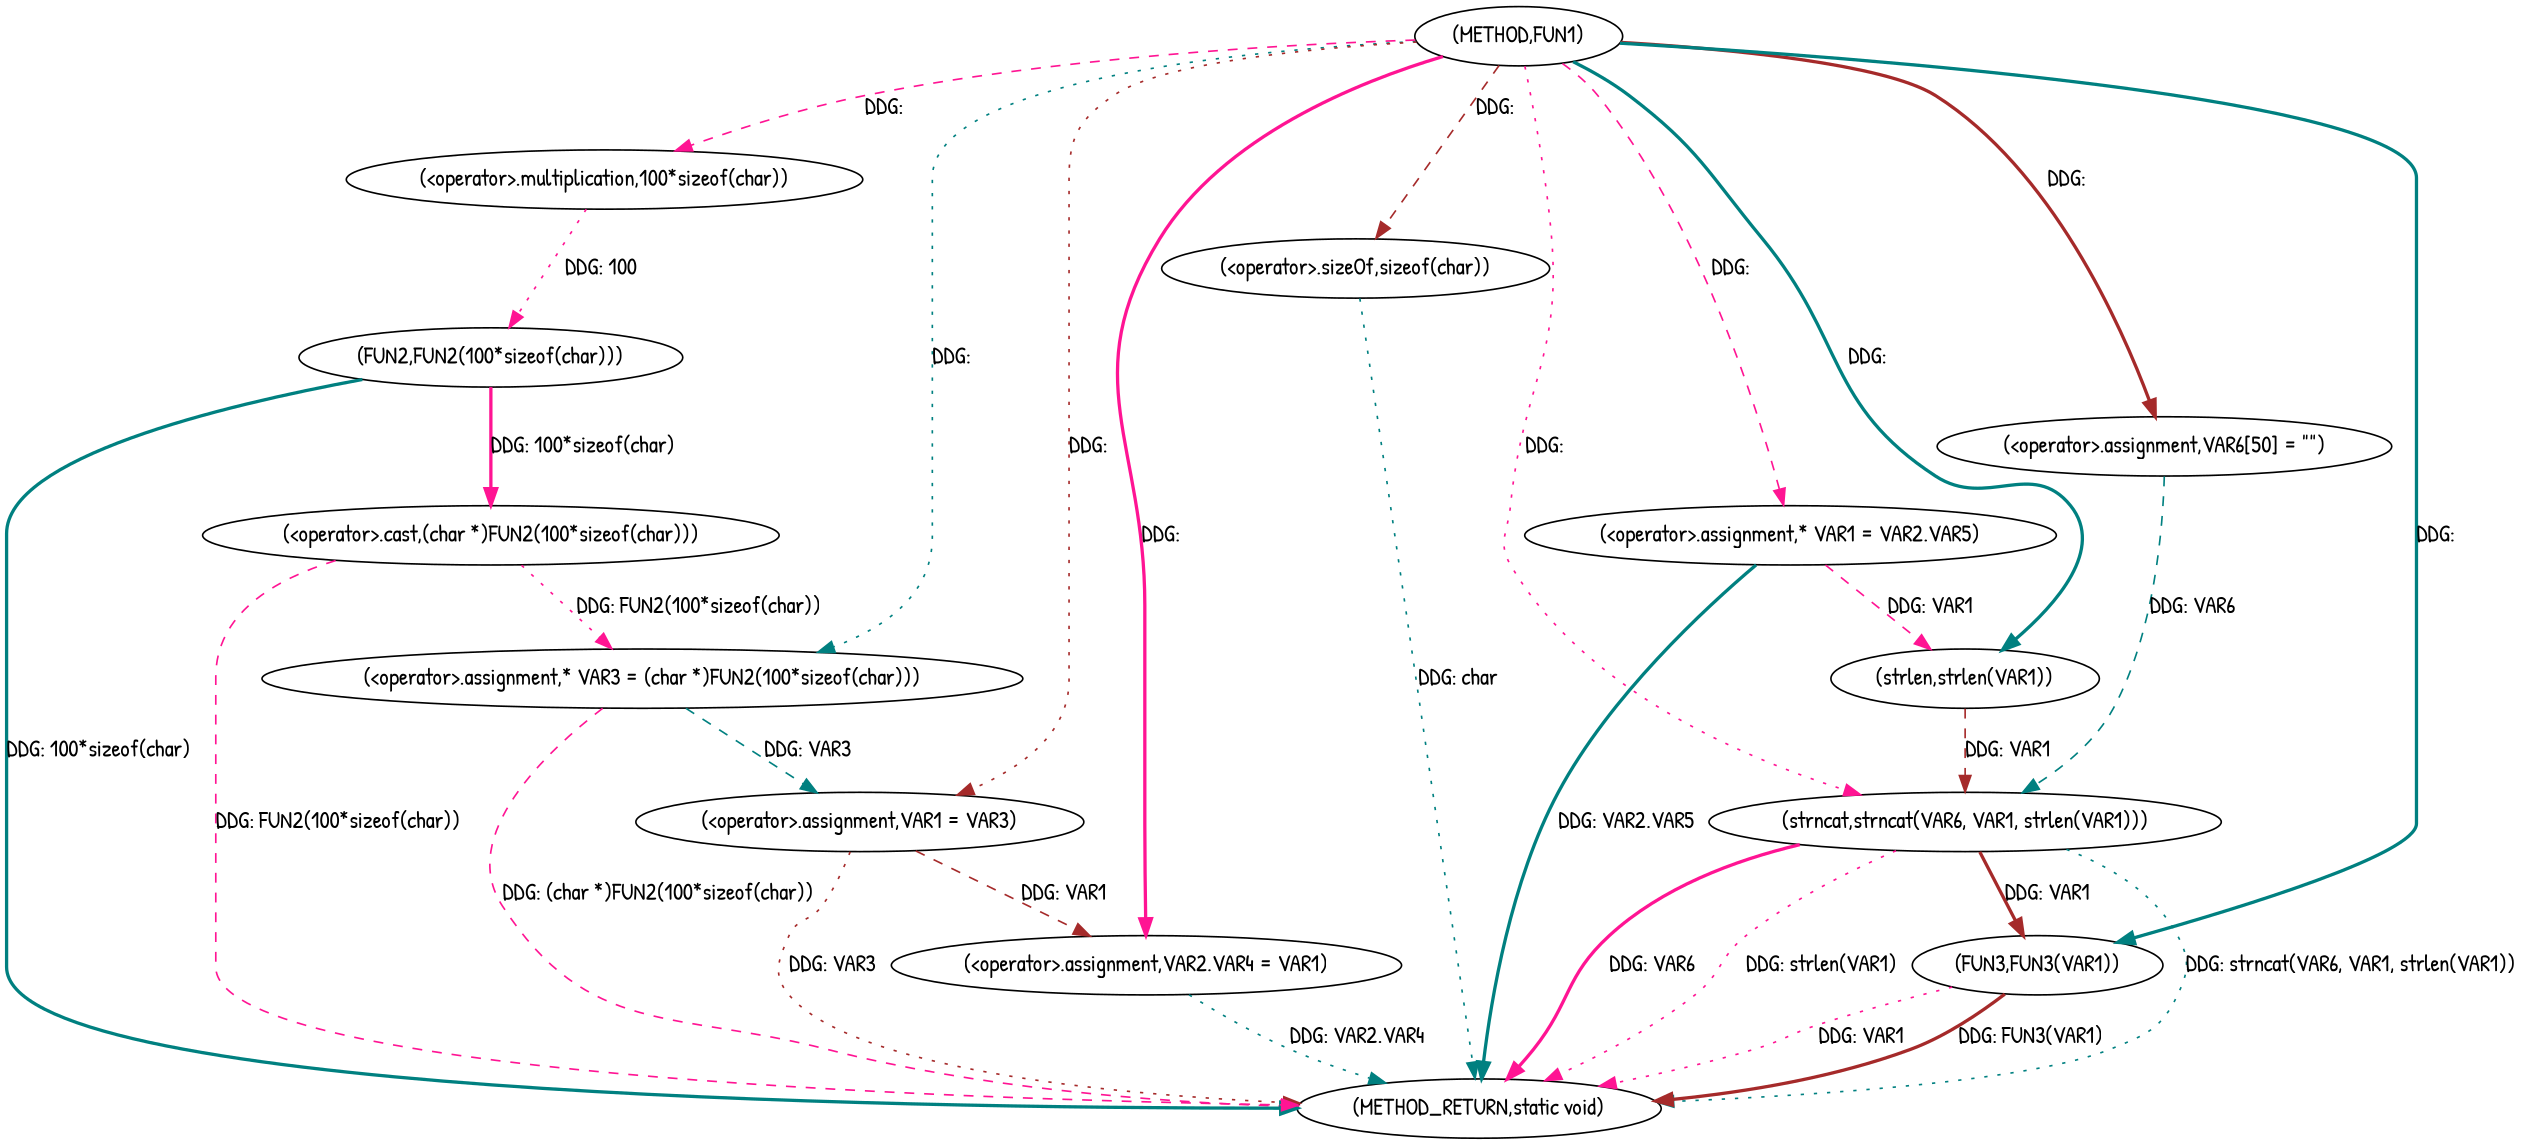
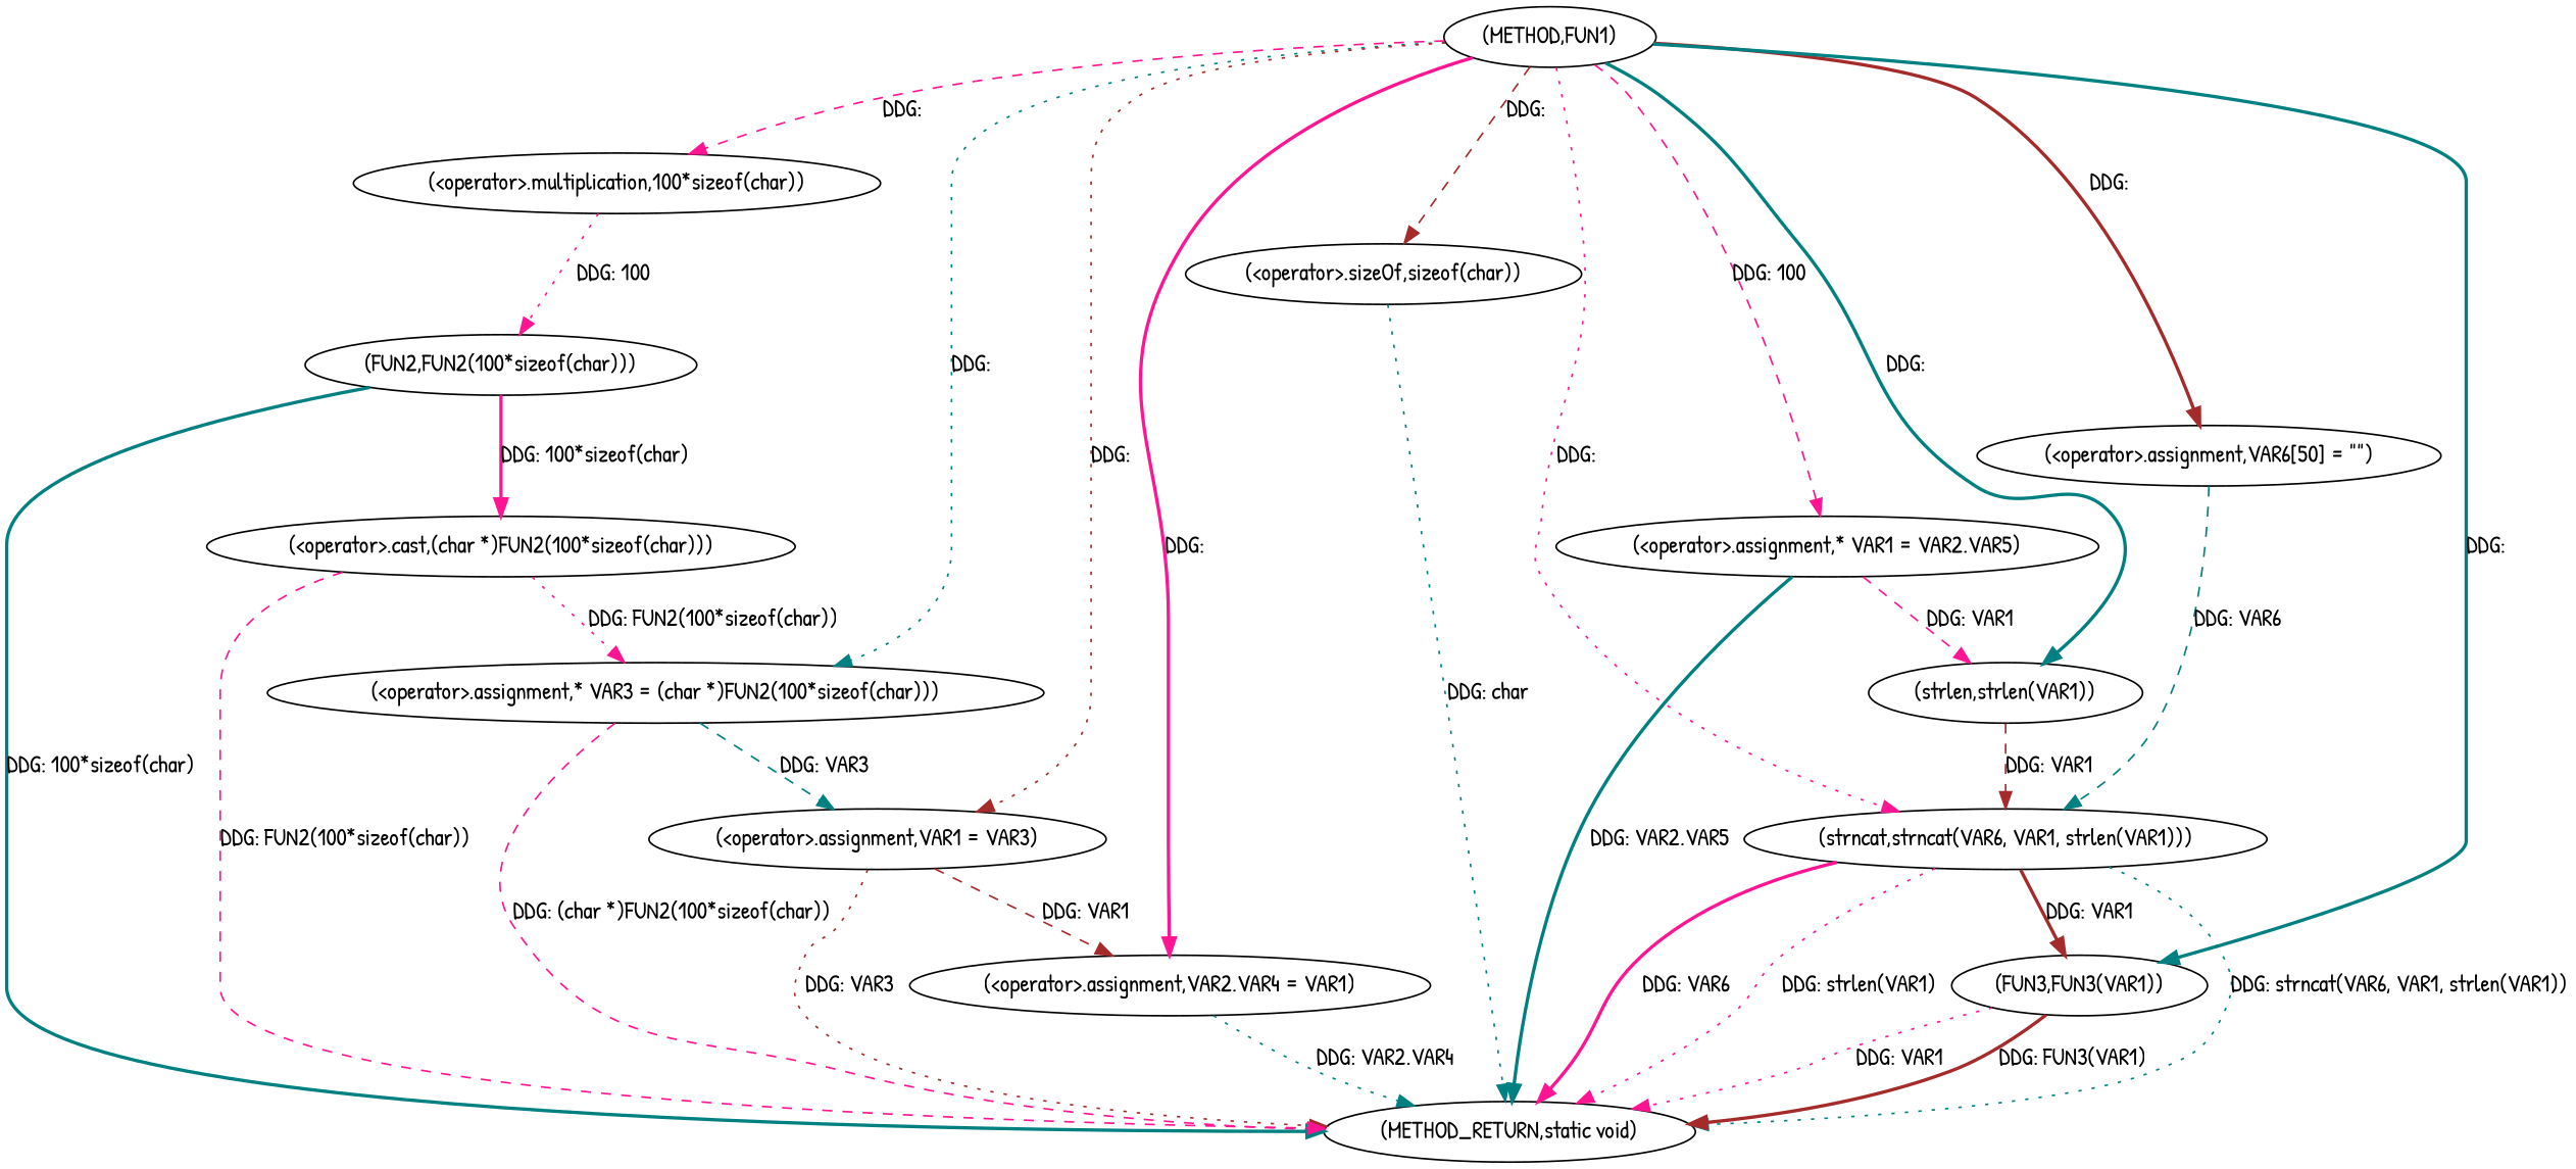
  digraph {
    fontname="Patrick Hand"
    node [fontname="Patrick Hand"]
    edge [color=deeppink fontname="Patrick Hand" style=dotted]
    n1 [label="(METHOD,FUN1)"]
    n2 [label="(<operator>.assignment,* VAR3 = (char *)FUN2(100*sizeof(char)))"]
    n3 [label="(<operator>.multiplication,100*sizeof(char))"]
    n4 [label="(<operator>.sizeOf,sizeof(char))"]
    n5 [label="(<operator>.assignment,VAR1 = VAR3)"]
    n6 [label="(<operator>.assignment,VAR2.VAR4 = VAR1)"]
    n7 [label="(<operator>.assignment,* VAR1 = VAR2.VAR5)"]
    n8 [label="(<operator>.assignment,VAR6[50] = \"\")"]
    n9 [label="(strncat,strncat(VAR6, VAR1, strlen(VAR1)))"]
    n10 [label="(strlen,strlen(VAR1))"]
    n11 [label="(FUN3,FUN3(VAR1))"]
    n12 [label="(METHOD_RETURN,static void)"]
    n13 [label="(FUN2,FUN2(100*sizeof(char)))"]
    n14 [label="(<operator>.cast,(char *)FUN2(100*sizeof(char)))"]
    n1 -> n2 [color=teal label="DDG: "]
    n1 -> n3 [label="DDG: " style=dashed]
    n1 -> n4 [color=brown label="DDG: " style=dashed]
    n1 -> n5 [color=brown label="DDG: "]
    n1 -> n6 [label="DDG: " style=bold]
-   n1 -> n7 [label="DDG: " style=dashed]
+   n1 -> n7 [label="DDG: 100" style=dashed]
    n1 -> n8 [color=brown label="DDG: " style=bold]
    n1 -> n9 [label="DDG: "]
    n1 -> n10 [color=teal label="DDG: " style=bold]
    n1 -> n11 [color=teal label="DDG: " style=bold]
    n2 -> n5 [color=teal label="DDG: VAR3" style=dashed]
    n2 -> n12 [label="DDG: (char *)FUN2(100*sizeof(char))" style=dashed]
    n3 -> n13 [label="DDG: 100"]
    n4 -> n12 [color=teal label="DDG: char"]
    n5 -> n6 [color=brown label="DDG: VAR1" style=dashed]
    n5 -> n12 [color=brown label="DDG: VAR3"]
    n6 -> n12 [color=teal label="DDG: VAR2.VAR4"]
    n7 -> n10 [label="DDG: VAR1" style=dashed]
    n7 -> n12 [color=teal label="DDG: VAR2.VAR5" style=bold]
    n8 -> n9 [color=teal label="DDG: VAR6" style=dashed]
    n9 -> n11 [color=brown label="DDG: VAR1" style=bold]
    n9 -> n12 [color=teal label="DDG: strncat(VAR6, VAR1, strlen(VAR1))"]
    n9 -> n12 [label="DDG: VAR6" style=bold]
    n9 -> n12 [label="DDG: strlen(VAR1)"]
    n10 -> n9 [color=brown label="DDG: VAR1" style=dashed]
    n11 -> n12 [color=brown label="DDG: FUN3(VAR1)" style=bold]
    n11 -> n12 [label="DDG: VAR1"]
    n13 -> n12 [color=teal label="DDG: 100*sizeof(char)" style=bold]
    n13 -> n14 [label="DDG: 100*sizeof(char)" style=bold]
    n14 -> n2 [label="DDG: FUN2(100*sizeof(char))"]
    n14 -> n12 [label="DDG: FUN2(100*sizeof(char))" style=dashed]
  }
